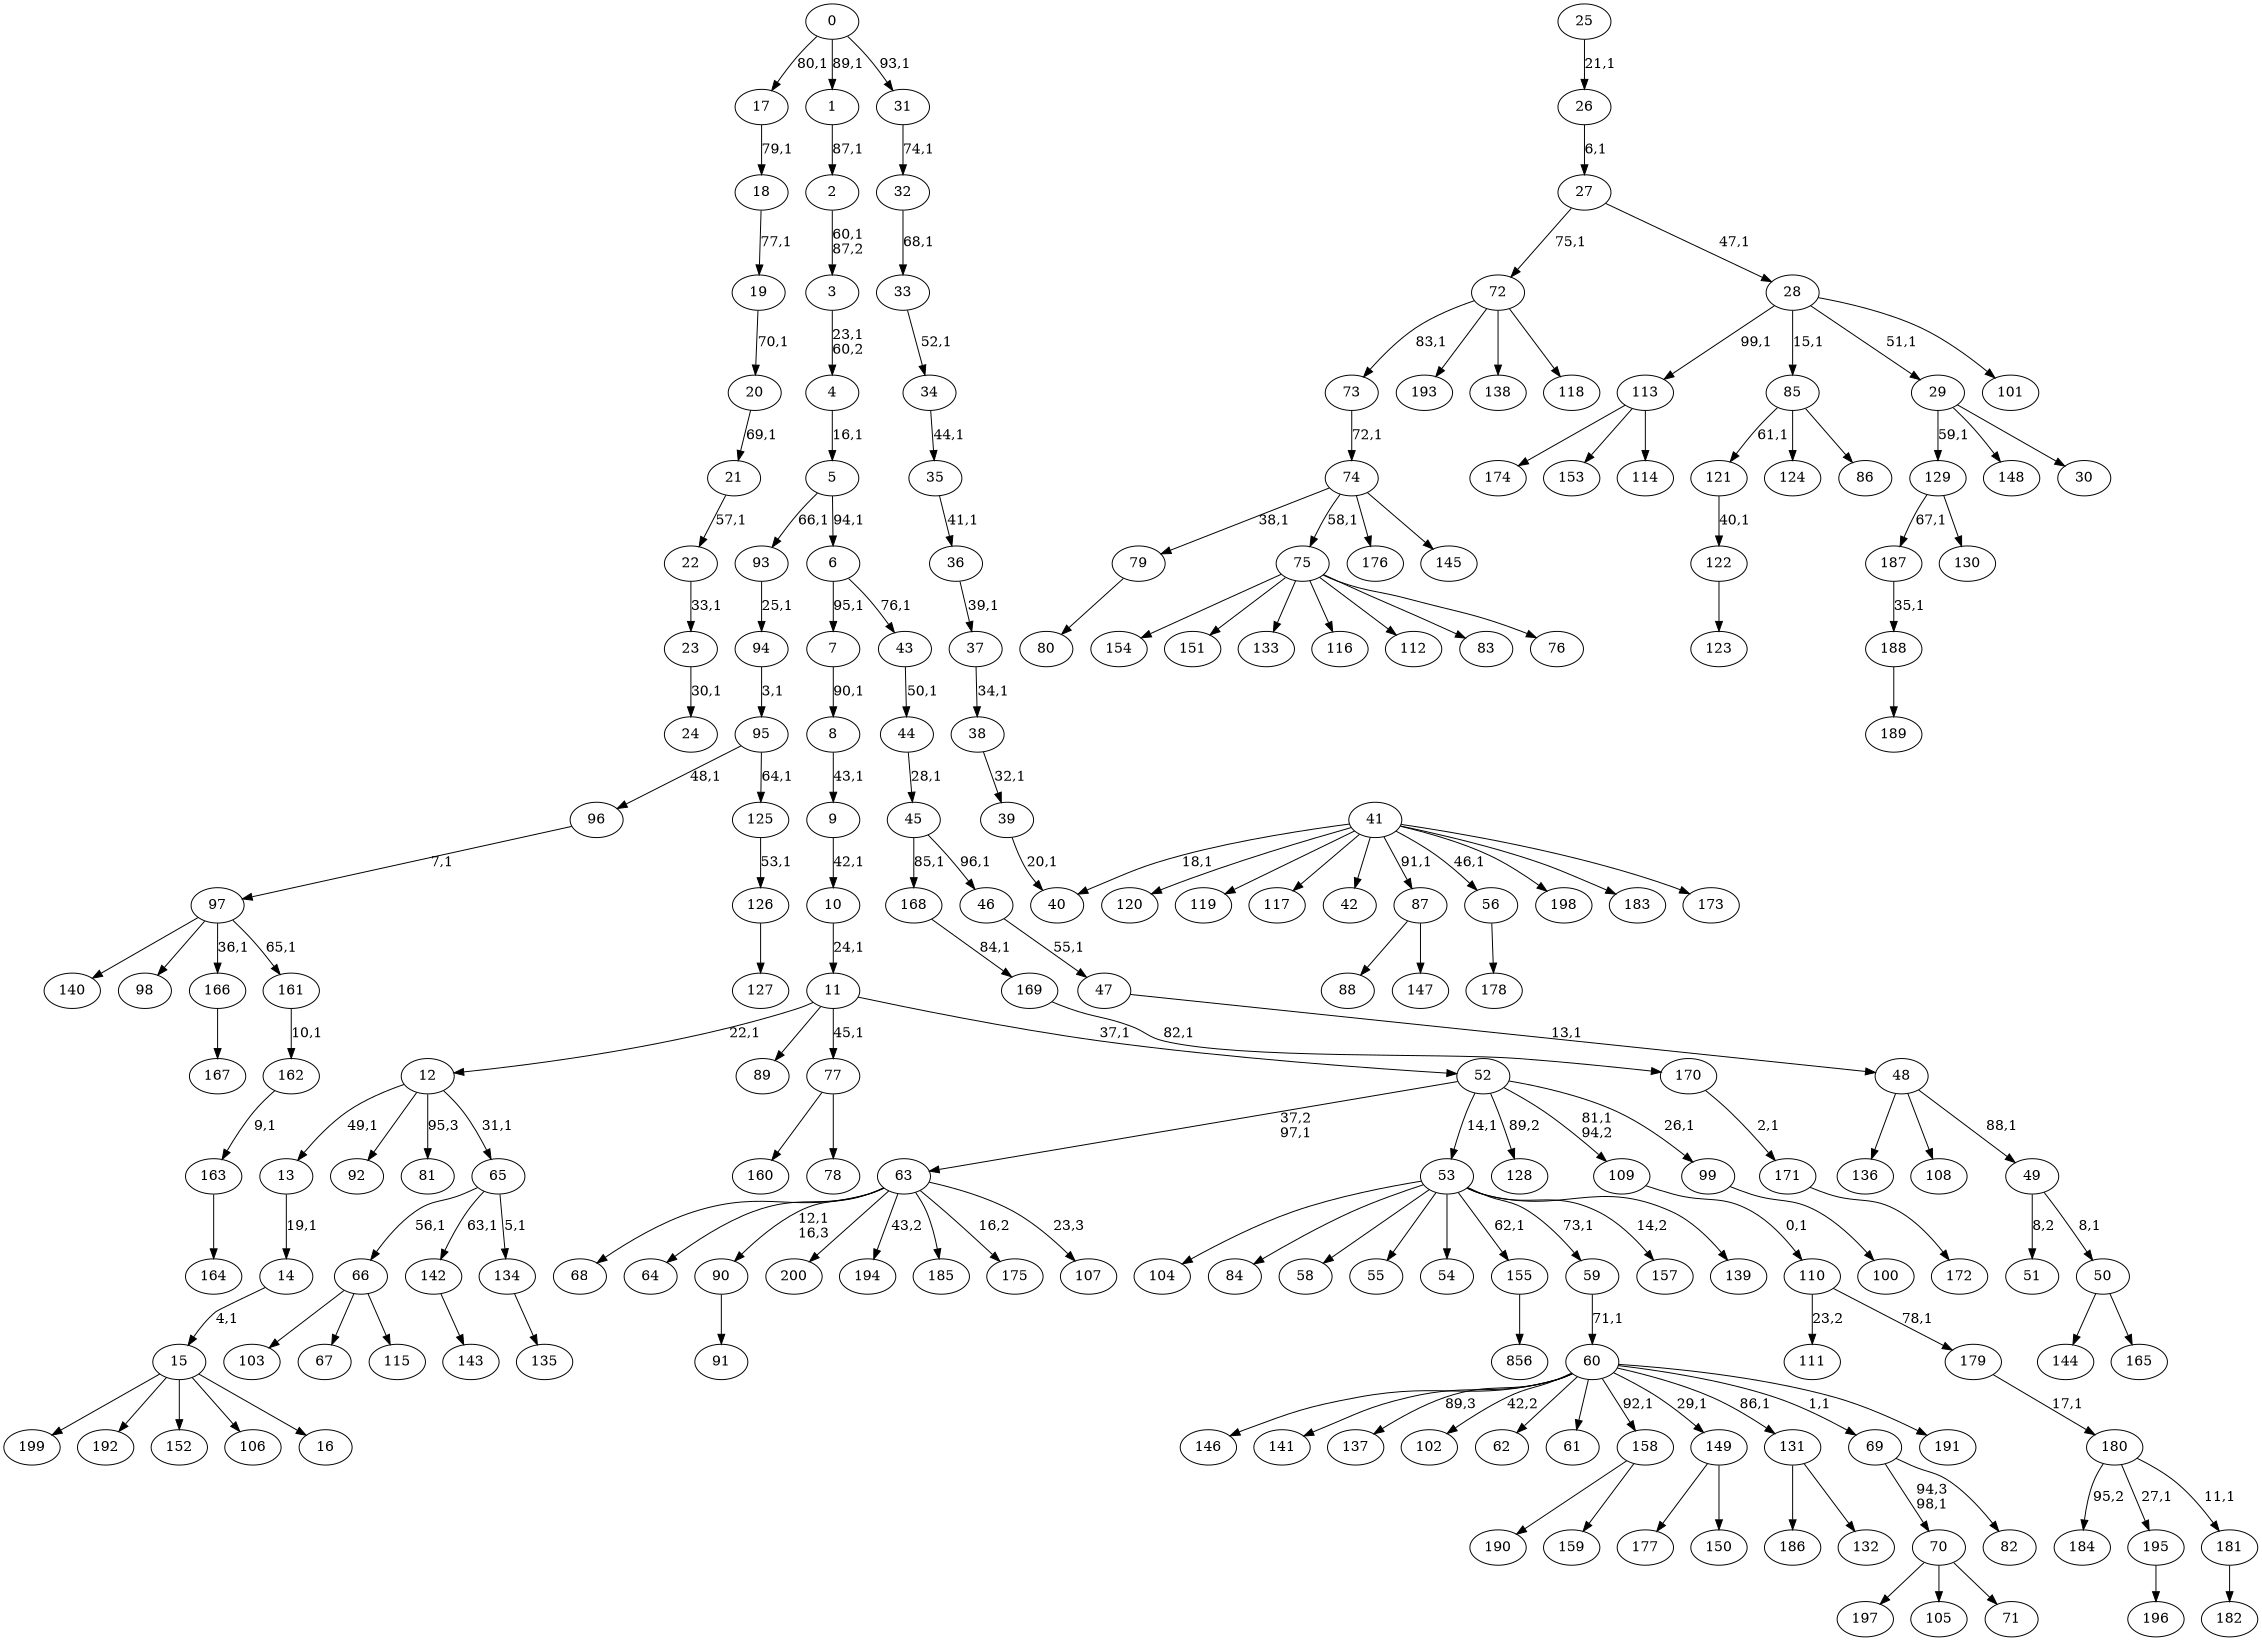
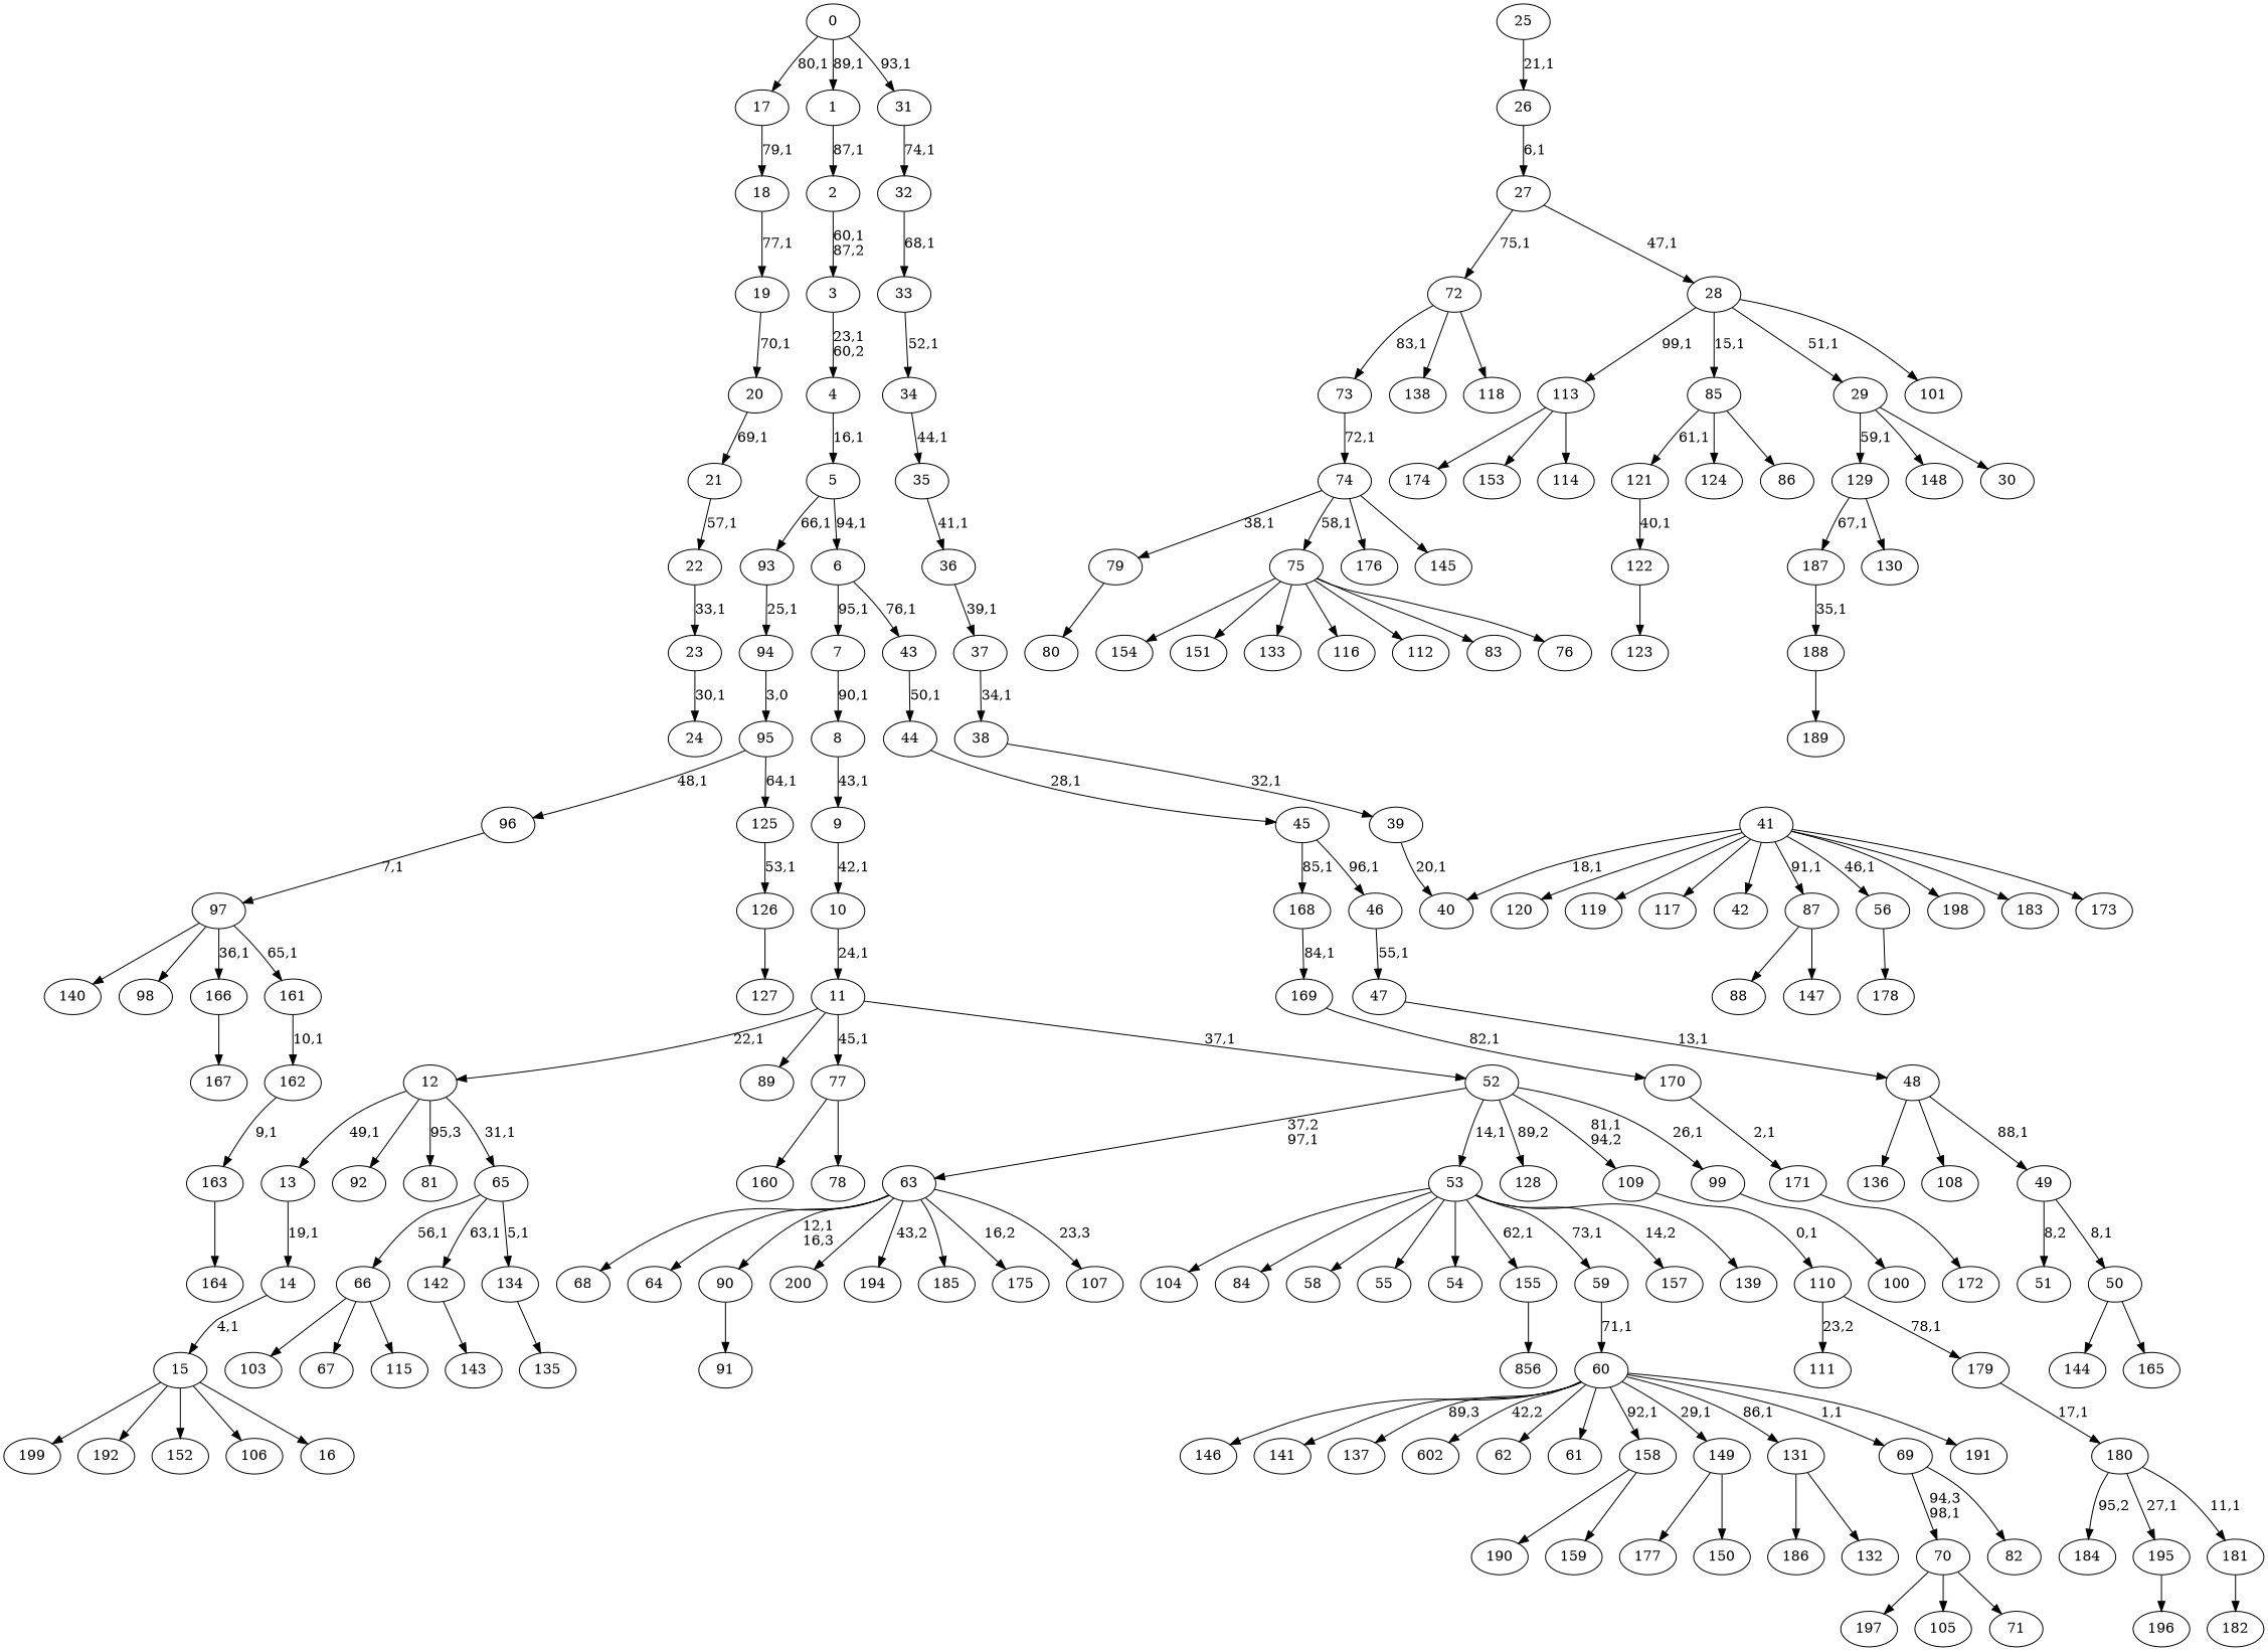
  digraph {
    195
    196
    188
    189
    187
    181
    182
    180
    184
    179
    171
    172
    170
    169
    168
    166
    167
    163
    164
    162
    161
    158
    190
    159
    n25 [label=856]
    155
    149
    177
    150
    142
    143
    134
    135
    131
    186
    132
    129
    130
    126
    127
    125
    122
    123
    121
    113
    174
    153
    114
    110
    111
    109
    99
    100
    97
    140
    98
    96
    95
    94
    93
    90
    91
    87
    147
    88
    85
    124
    86
    79
    80
    77
    160
    78
    75
    154
    151
    133
    116
    112
    83
    76
    74
    176
    145
    73
    72
-   193
    138
    118
    70
    197
    105
    71
    69
    82
    66
    115
    103
    67
    65
    63
    200
    194
    185
    175
    107
    68
    64
    60
    191
    146
    141
    137
-   102
+   102 [label=602]
    62
    61
    59
    56
    178
    53
    157
    139
    104
    84
    58
    55
    54
    52
    128
    50
    165
    144
    49
    51
    48
    136
    108
    47
    46
    45
    44
    43
    41
    198
    183
    173
    120
    119
    117
    42
    40
    39
    38
    37
    36
    35
    34
    33
    32
    31
    29
    148
    30
    28
    101
    27
    26
    25
    23
    24
    22
    21
    20
    19
    18
    17
    15
    199
    192
    152
    106
    16
    14
    13
    12
    92
    81
    11
    89
    10
    9
    8
    7
    6
    5
    4
    3
    2
    1
    0
    195 -> 196
    188 -> 189
    187 -> 188 [label="35,1"]
    181 -> 182
    180 -> 195 [label="27,1"]
    180 -> 181 [label="11,1"]
    180 -> 184 [label="95,2"]
    179 -> 180 [label="17,1"]
    171 -> 172
    170 -> 171 [label="2,1"]
    169 -> 170 [label="82,1"]
    168 -> 169 [label="84,1"]
    166 -> 167
    163 -> 164
    162 -> 163 [label="9,1"]
    161 -> 162 [label="10,1"]
    158 -> 190
    158 -> 159
    155 -> n25
    149 -> 177
    149 -> 150
    142 -> 143
    134 -> 135
    131 -> 186
    131 -> 132
    129 -> 187 [label="67,1"]
    129 -> 130
    126 -> 127
    125 -> 126 [label="53,1"]
    122 -> 123
    121 -> 122 [label="40,1"]
    113 -> 174
    113 -> 153
    113 -> 114
    110 -> 179 [label="78,1"]
    110 -> 111 [label="23,2"]
    109 -> 110 [label="0,1"]
    99 -> 100
    97 -> 166 [label="36,1"]
    97 -> 161 [label="65,1"]
    97 -> 140
    97 -> 98
    96 -> 97 [label="7,1"]
    95 -> 125 [label="64,1"]
    95 -> 96 [label="48,1"]
-   94 -> 95 [label="3,1"]
+   94 -> 95 [label="3,0"]
    93 -> 94 [label="25,1"]
    90 -> 91
    87 -> 147
    87 -> 88
    85 -> 121 [label="61,1"]
    85 -> 124
    85 -> 86
    79 -> 80
    77 -> 160
    77 -> 78
    75 -> 154
    75 -> 151
    75 -> 133
    75 -> 116
    75 -> 112
    75 -> 83
    75 -> 76
    74 -> 79 [label="38,1"]
    74 -> 75 [label="58,1"]
    74 -> 176
    74 -> 145
    73 -> 74 [label="72,1"]
    72 -> 73 [label="83,1"]
-   72 -> 193
    72 -> 138
    72 -> 118
    70 -> 197
    70 -> 105
    70 -> 71
    69 -> 70 [label="94,3\n98,1"]
    69 -> 82
    66 -> 115
    66 -> 103
    66 -> 67
    65 -> 142 [label="63,1"]
    65 -> 134 [label="5,1"]
    65 -> 66 [label="56,1"]
    63 -> 90 [label="12,1\n16,3"]
    63 -> 200
    63 -> 194 [label="43,2"]
    63 -> 185
    63 -> 175 [label="16,2"]
    63 -> 107 [label="23,3"]
    63 -> 68
    63 -> 64
    60 -> 158 [label="92,1"]
    60 -> 149 [label="29,1"]
    60 -> 131 [label="86,1"]
    60 -> 69 [label="1,1"]
    60 -> 191
    60 -> 146
    60 -> 141
    60 -> 137 [label="89,3"]
    60 -> 102 [label="42,2"]
    60 -> 62
    60 -> 61
    59 -> 60 [label="71,1"]
    56 -> 178
    53 -> 155 [label="62,1"]
    53 -> 59 [label="73,1"]
    53 -> 157 [label="14,2"]
    53 -> 139
    53 -> 104
    53 -> 84
    53 -> 58
    53 -> 55
    53 -> 54
    52 -> 109 [label="81,1\n94,2"]
    52 -> 99 [label="26,1"]
    52 -> 63 [label="37,2\n97,1"]
    52 -> 53 [label="14,1"]
    52 -> 128 [label="89,2"]
    50 -> 165
    50 -> 144
    49 -> 50 [label="8,1"]
    49 -> 51 [label="8,2"]
    48 -> 49 [label="88,1"]
    48 -> 136
    48 -> 108
    47 -> 48 [label="13,1"]
    46 -> 47 [label="55,1"]
    45 -> 168 [label="85,1"]
    45 -> 46 [label="96,1"]
    44 -> 45 [label="28,1"]
    43 -> 44 [label="50,1"]
    41 -> 87 [label="91,1"]
    41 -> 56 [label="46,1"]
    41 -> 198
    41 -> 183
    41 -> 173
    41 -> 120
    41 -> 119
    41 -> 117
    41 -> 42
    41 -> 40 [label="18,1"]
    39 -> 40 [label="20,1"]
    38 -> 39 [label="32,1"]
    37 -> 38 [label="34,1"]
    36 -> 37 [label="39,1"]
    35 -> 36 [label="41,1"]
    34 -> 35 [label="44,1"]
    33 -> 34 [label="52,1"]
    32 -> 33 [label="68,1"]
    31 -> 32 [label="74,1"]
    29 -> 129 [label="59,1"]
    29 -> 148
    29 -> 30
    28 -> 113 [label="99,1"]
    28 -> 85 [label="15,1"]
    28 -> 29 [label="51,1"]
    28 -> 101
    27 -> 72 [label="75,1"]
    27 -> 28 [label="47,1"]
    26 -> 27 [label="6,1"]
    25 -> 26 [label="21,1"]
    23 -> 24 [label="30,1"]
    22 -> 23 [label="33,1"]
    21 -> 22 [label="57,1"]
    20 -> 21 [label="69,1"]
    19 -> 20 [label="70,1"]
    18 -> 19 [label="77,1"]
    17 -> 18 [label="79,1"]
    15 -> 199
    15 -> 192
    15 -> 152
    15 -> 106
    15 -> 16
    14 -> 15 [label="4,1"]
    13 -> 14 [label="19,1"]
    12 -> 65 [label="31,1"]
    12 -> 13 [label="49,1"]
    12 -> 92
    12 -> 81 [label="95,3"]
    11 -> 77 [label="45,1"]
    11 -> 52 [label="37,1"]
    11 -> 12 [label="22,1"]
    11 -> 89
    10 -> 11 [label="24,1"]
    9 -> 10 [label="42,1"]
    8 -> 9 [label="43,1"]
    7 -> 8 [label="90,1"]
    6 -> 43 [label="76,1"]
    6 -> 7 [label="95,1"]
    5 -> 93 [label="66,1"]
    5 -> 6 [label="94,1"]
    4 -> 5 [label="16,1"]
    3 -> 4 [label="23,1\n60,2"]
    2 -> 3 [label="60,1\n87,2"]
    1 -> 2 [label="87,1"]
    0 -> 31 [label="93,1"]
    0 -> 17 [label="80,1"]
    0 -> 1 [label="89,1"]
  }
